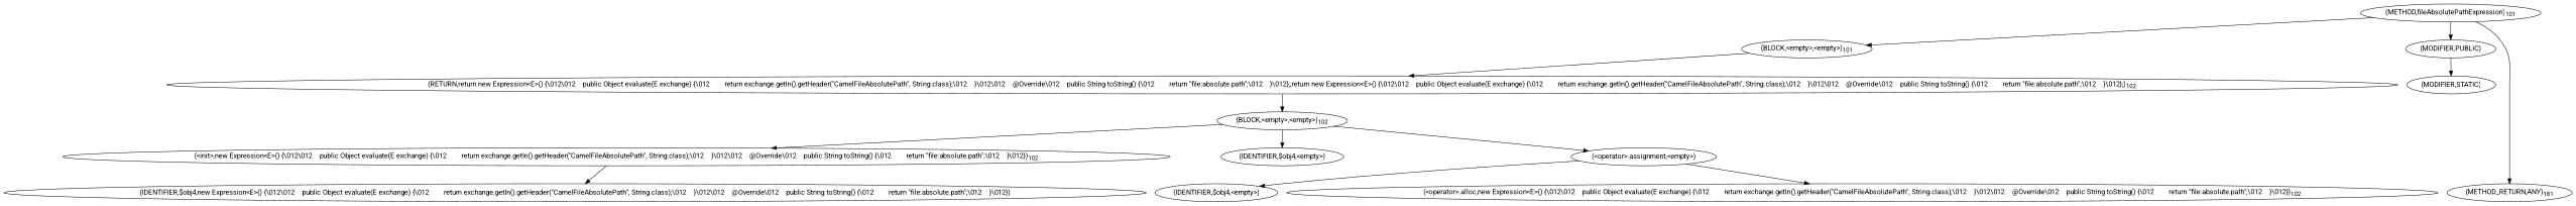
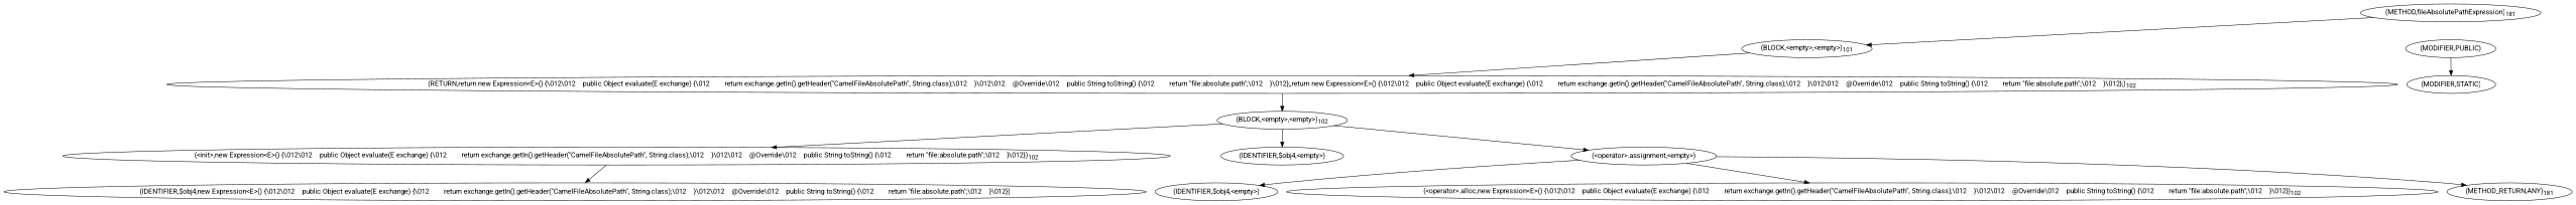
  digraph {
    fontname=Roboto
    node [fontname=Roboto]
    edge [fontname=Roboto]
-   n1 [label=<(METHOD,fileAbsolutePathExpression)<SUB>101</SUB>>]
+   n1 [label=<(METHOD,fileAbsolutePathExpression)<SUB>181</SUB>>]
    n2 [label=<(BLOCK,&lt;empty&gt;,&lt;empty&gt;)<SUB>101</SUB>>]
    n3 [label=<(MODIFIER,PUBLIC)>]
    n4 [label=<(METHOD_RETURN,ANY)<SUB>181</SUB>>]
    n5 [label=<(RETURN,return new Expression&lt;E&gt;() {\012\012    public Object evaluate(E exchange) {\012        return exchange.getIn().getHeader(&quot;CamelFileAbsolutePath&quot;, String.class);\012    }\012\012    @Override\012    public String toString() {\012        return &quot;file:absolute.path&quot;;\012    }\012};,return new Expression&lt;E&gt;() {\012\012    public Object evaluate(E exchange) {\012        return exchange.getIn().getHeader(&quot;CamelFileAbsolutePath&quot;, String.class);\012    }\012\012    @Override\012    public String toString() {\012        return &quot;file:absolute.path&quot;;\012    }\012};)<SUB>102</SUB>>]
    n6 [label=<(MODIFIER,STATIC)>]
    n7 [label=<(BLOCK,&lt;empty&gt;,&lt;empty&gt;)<SUB>102</SUB>>]
    n8 [label=<(&lt;operator&gt;.assignment,&lt;empty&gt;)>]
    n9 [label=<(&lt;init&gt;,new Expression&lt;E&gt;() {\012\012    public Object evaluate(E exchange) {\012        return exchange.getIn().getHeader(&quot;CamelFileAbsolutePath&quot;, String.class);\012    }\012\012    @Override\012    public String toString() {\012        return &quot;file:absolute.path&quot;;\012    }\012})<SUB>102</SUB>>]
    n10 [label=<(IDENTIFIER,$obj4,&lt;empty&gt;)>]
    n11 [label=<(IDENTIFIER,$obj4,&lt;empty&gt;)>]
    n12 [label=<(&lt;operator&gt;.alloc,new Expression&lt;E&gt;() {\012\012    public Object evaluate(E exchange) {\012        return exchange.getIn().getHeader(&quot;CamelFileAbsolutePath&quot;, String.class);\012    }\012\012    @Override\012    public String toString() {\012        return &quot;file:absolute.path&quot;;\012    }\012})<SUB>102</SUB>>]
    n13 [label=<(IDENTIFIER,$obj4,new Expression&lt;E&gt;() {\012\012    public Object evaluate(E exchange) {\012        return exchange.getIn().getHeader(&quot;CamelFileAbsolutePath&quot;, String.class);\012    }\012\012    @Override\012    public String toString() {\012        return &quot;file:absolute.path&quot;;\012    }\012})>]
    n1 -> n2
-   n1 -> n3
-   n1 -> n4
+   n8 -> n4
    n2 -> n5
    n3 -> n6
    n5 -> n7
    n7 -> n8
    n7 -> n9
    n7 -> n10
    n8 -> n11
    n8 -> n12
    n9 -> n13
  }
